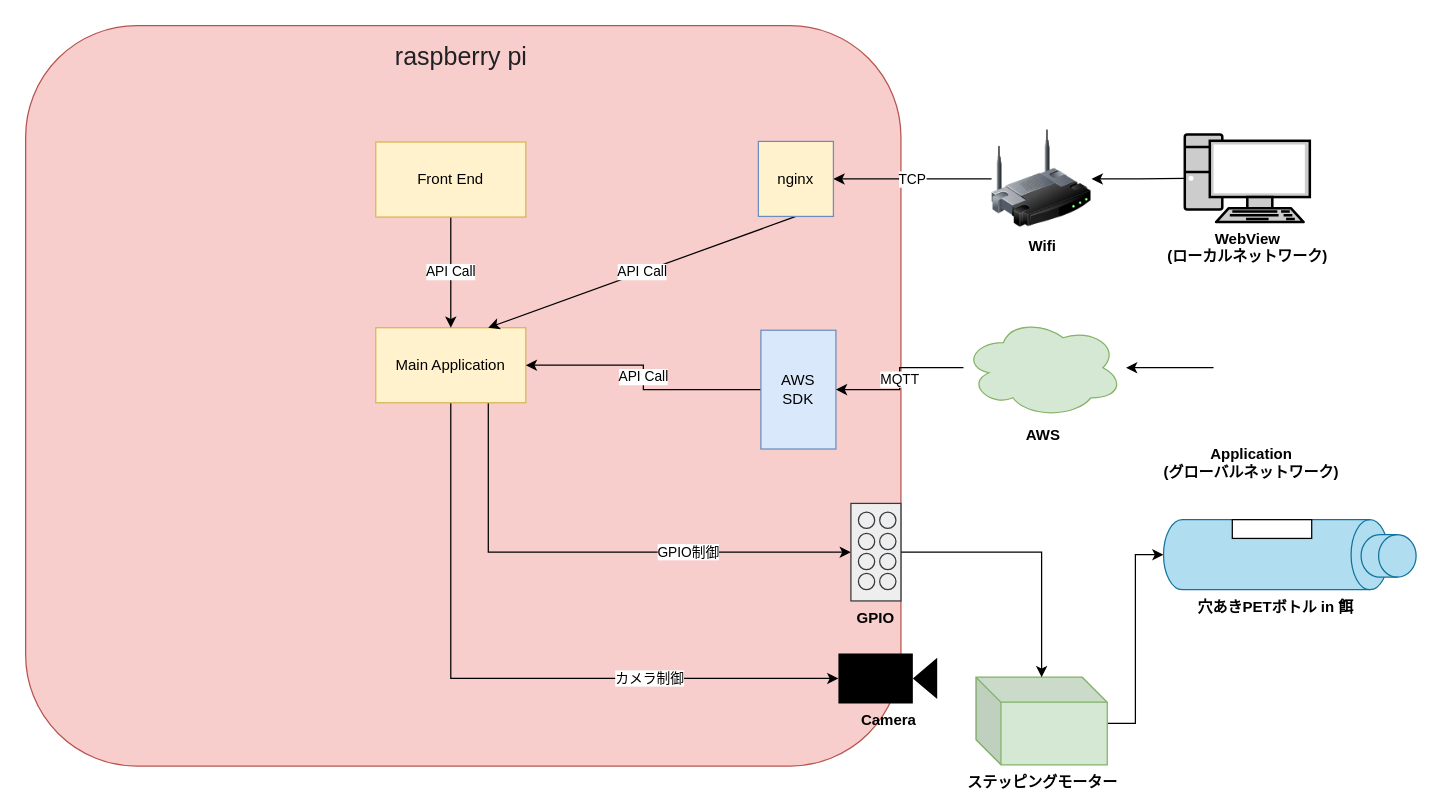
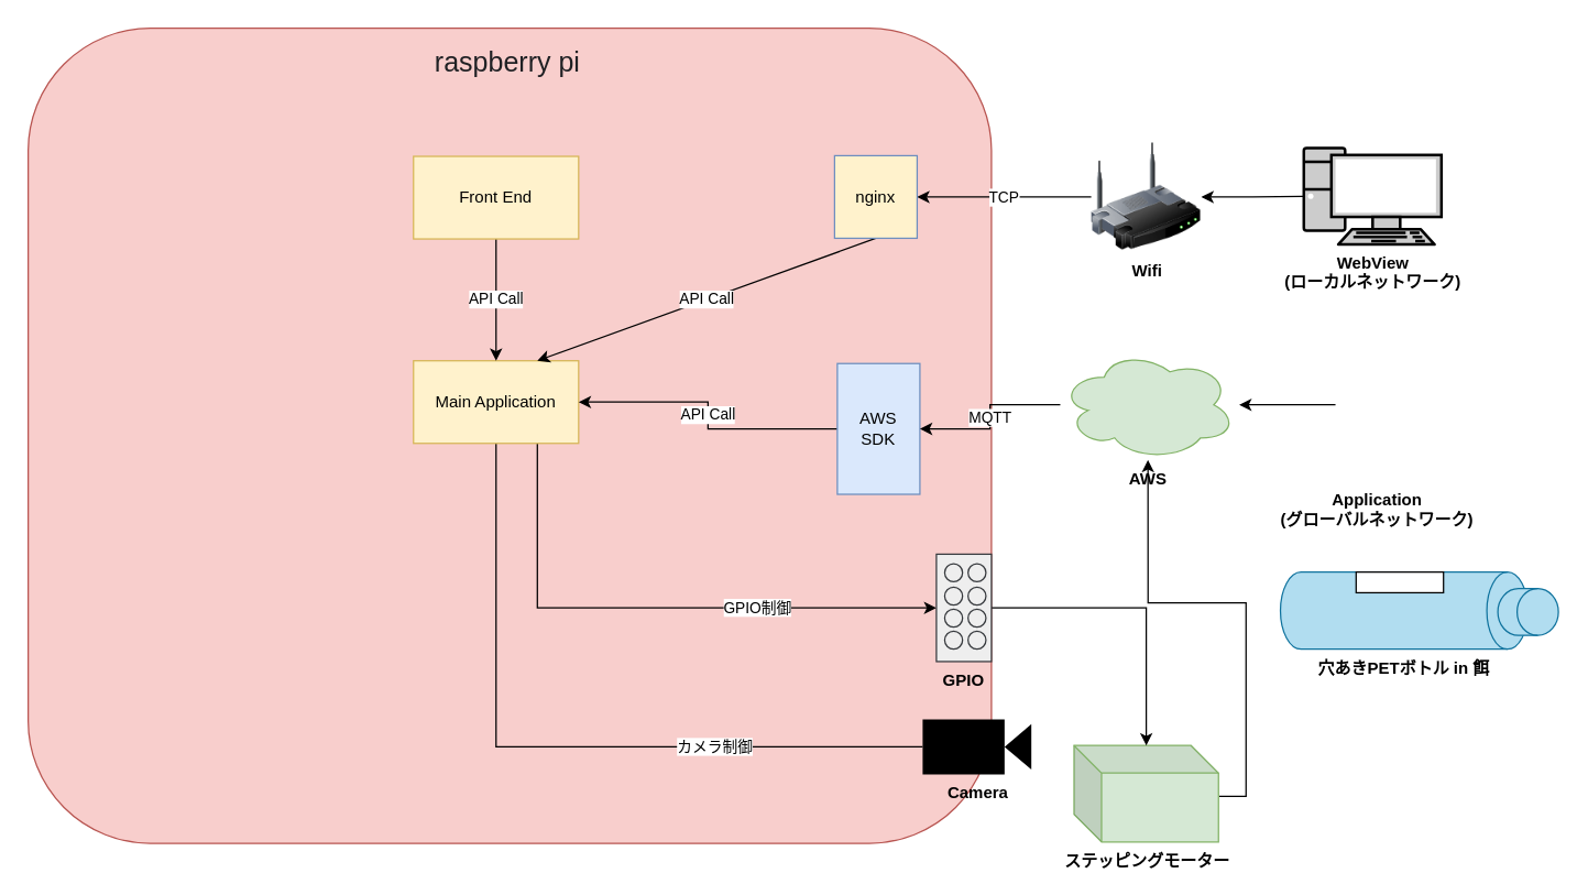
  <mxCell id="0" />
  <mxCell id="1" parent="0" />
  <mxCell id="2" value="" style="rounded=0;whiteSpace=wrap;html=1;strokeColor=none;" vertex="1" parent="1"><mxGeometry x="977" y="253.5" width="43" height="80" as="geometry" /></mxCell>
  <mxCell id="3" value="&lt;pre style=&quot;font-size: 20px; line-height: 36px; border: none; padding: 2px 0.14em 2px 0px; position: relative; margin-top: -2px; margin-bottom: -2px; resize: none; font-family: inherit; overflow: hidden; width: 270px; overflow-wrap: break-word; color: rgb(32, 33, 36);&quot; id=&quot;tw-target-text&quot; data-placeholder=&quot;翻訳&quot; class=&quot;tw-data-text tw-text-large tw-ta&quot;&gt;raspberry pi&lt;/pre&gt;" style="rounded=1;whiteSpace=wrap;html=1;fillColor=#f8cecc;strokeColor=#b85450;align=center;horizontal=1;verticalAlign=top;fontSize=20;" vertex="1" parent="1"><mxGeometry x="20" y="20" width="700" height="592" as="geometry" /></mxCell>
  <mxCell id="4" value="GPIO制御" style="edgeStyle=orthogonalEdgeStyle;rounded=0;orthogonalLoop=1;jettySize=auto;html=1;entryX=0;entryY=0.5;entryDx=0;entryDy=0;exitX=0.75;exitY=1;exitDx=0;exitDy=0;" edge="1" parent="1" source="6" target="12"><mxGeometry x="0.363" relative="1" as="geometry"><mxPoint as="offset" /></mxGeometry></mxCell>
- <mxCell id="5" value="カメラ制御" style="edgeStyle=orthogonalEdgeStyle;rounded=0;orthogonalLoop=1;jettySize=auto;html=1;exitX=0.5;exitY=1;exitDx=0;exitDy=0;entryX=0;entryY=0.5;entryDx=0;entryDy=0;entryPerimeter=0;" edge="1" parent="1" source="6" target="28"><mxGeometry x="0.429" relative="1" as="geometry"><mxPoint x="610" y="532" as="targetPoint" /><mxPoint as="offset" /></mxGeometry></mxCell>
+ <mxCell id="5" value="カメラ制御" style="edgeStyle=orthogonalEdgeStyle;rounded=0;orthogonalLoop=1;jettySize=auto;html=1;exitX=0.5;exitY=1;exitDx=0;exitDy=0;entryX=0;entryY=0.5;entryDx=0;entryDy=0;entryPerimeter=0;endArrow=none;" edge="1" parent="1" source="6" target="28"><mxGeometry x="0.429" relative="1" as="geometry"><mxPoint x="610" y="532" as="targetPoint" /><mxPoint as="offset" /></mxGeometry></mxCell>
  <mxCell id="6" value="Main Application" style="rounded=0;whiteSpace=wrap;html=1;fillColor=#fff2cc;strokeColor=#d6b656;" vertex="1" parent="1"><mxGeometry x="300" y="261.5" width="120" height="60" as="geometry" /></mxCell>
- <mxCell id="7" style="edgeStyle=orthogonalEdgeStyle;rounded=0;orthogonalLoop=1;jettySize=auto;html=1;exitX=1.004;exitY=0.527;exitDx=0;exitDy=0;exitPerimeter=0;entryX=0.5;entryY=1;entryDx=0;entryDy=0;entryPerimeter=0;" edge="1" parent="1" source="8" target="9"><mxGeometry relative="1" as="geometry" /></mxCell>
+ <mxCell id="7" style="edgeStyle=orthogonalEdgeStyle;rounded=0;orthogonalLoop=1;jettySize=auto;html=1;exitX=1.004;exitY=0.527;exitDx=0;exitDy=0;exitPerimeter=0;" edge="1" parent="1" source="8" target="21"><mxGeometry relative="1" as="geometry" /></mxCell>
  <mxCell id="8" value="ステッピングモーター" style="shape=cube;html=1;boundedLbl=1;backgroundOutline=1;darkOpacity=0.05;darkOpacity2=0.1;fillColor=#d5e8d4;strokeColor=#82b366;fontStyle=1;verticalAlign=top;labelPosition=center;verticalLabelPosition=bottom;align=center;" vertex="1" parent="1"><mxGeometry x="780" y="541" width="105" height="70" as="geometry" /></mxCell>
  <mxCell id="9" value="穴あきPETボトル in 餌" style="shape=cylinder3;whiteSpace=wrap;boundedLbl=1;backgroundOutline=1;size=15;direction=south;fillColor=#b1ddf0;strokeColor=#10739e;verticalAlign=top;fontStyle=1;html=1;labelBorderColor=none;labelBackgroundColor=none;labelPosition=center;verticalLabelPosition=bottom;align=center;" vertex="1" parent="1"><mxGeometry x="930" y="415" width="180" height="56" as="geometry" /></mxCell>
  <mxCell id="10" value="" style="rounded=0;whiteSpace=wrap;html=1;" vertex="1" parent="1"><mxGeometry x="985" y="415" width="63.5" height="15" as="geometry" /></mxCell>
  <mxCell id="11" style="edgeStyle=orthogonalEdgeStyle;rounded=0;orthogonalLoop=1;jettySize=auto;html=1;" edge="1" parent="1" source="12" target="8"><mxGeometry relative="1" as="geometry" /></mxCell>
  <mxCell id="12" value="&lt;b&gt;GPIO&lt;/b&gt;" style="rounded=0;whiteSpace=wrap;html=1;fillColor=#eeeeee;strokeColor=#36393d;verticalAlign=top;labelPosition=center;verticalLabelPosition=bottom;align=center;" vertex="1" parent="1"><mxGeometry x="680" y="402" width="40" height="78" as="geometry" /></mxCell>
  <mxCell id="13" value="TCP" style="edgeStyle=orthogonalEdgeStyle;rounded=0;orthogonalLoop=1;jettySize=auto;html=1;entryX=0;entryY=0.5;entryDx=0;entryDy=0;endArrow=none;endFill=0;startArrow=classic;startFill=1;" edge="1" parent="1" source="15" target="17"><mxGeometry relative="1" as="geometry" /></mxCell>
  <mxCell id="14" value="API Call" style="rounded=0;orthogonalLoop=1;jettySize=auto;html=1;entryX=0.75;entryY=0;entryDx=0;entryDy=0;exitX=0.5;exitY=1;exitDx=0;exitDy=0;" edge="1" parent="1" source="15" target="6"><mxGeometry relative="1" as="geometry" /></mxCell>
  <mxCell id="15" value="nginx" style="rounded=0;whiteSpace=wrap;html=1;fillColor=#fff2cc;strokeColor=#6c8ebf;" vertex="1" parent="1"><mxGeometry x="606" y="112.5" width="60" height="60" as="geometry" /></mxCell>
  <mxCell id="16" style="edgeStyle=orthogonalEdgeStyle;rounded=0;orthogonalLoop=1;jettySize=auto;html=1;exitX=1;exitY=0.5;exitDx=0;exitDy=0;entryX=0;entryY=0.5;entryDx=0;entryDy=0;endArrow=none;endFill=0;entryPerimeter=0;startArrow=classic;startFill=1;" edge="1" parent="1" source="17" target="26"><mxGeometry relative="1" as="geometry"><mxPoint x="930" y="142" as="targetPoint" /></mxGeometry></mxCell>
  <mxCell id="17" value="&lt;b&gt;Wifi&lt;/b&gt;" style="image;html=1;image=img/lib/clip_art/networking/Wireless_Router_128x128.png" vertex="1" parent="1"><mxGeometry x="792.5" y="102.5" width="80" height="80" as="geometry" /></mxCell>
  <mxCell id="18" value="API Call" style="edgeStyle=orthogonalEdgeStyle;rounded=0;orthogonalLoop=1;jettySize=auto;html=1;exitX=0;exitY=0.5;exitDx=0;exitDy=0;entryX=1;entryY=0.5;entryDx=0;entryDy=0;" edge="1" parent="1" source="19" target="6"><mxGeometry relative="1" as="geometry"><mxPoint x="370" y="417" as="targetPoint" /></mxGeometry></mxCell>
  <mxCell id="19" value="AWS&lt;br&gt;SDK" style="rounded=0;whiteSpace=wrap;html=1;fillColor=#dae8fc;strokeColor=#6c8ebf;" vertex="1" parent="1"><mxGeometry x="608" y="263.5" width="60" height="95" as="geometry" /></mxCell>
  <mxCell id="20" value="MQTT" style="edgeStyle=orthogonalEdgeStyle;rounded=0;orthogonalLoop=1;jettySize=auto;html=1;entryX=1;entryY=0.5;entryDx=0;entryDy=0;" edge="1" parent="1" source="21" target="19"><mxGeometry relative="1" as="geometry" /></mxCell>
  <mxCell id="21" value="AWS" style="ellipse;shape=cloud;whiteSpace=wrap;html=1;fillColor=#d5e8d4;strokeColor=#82b366;fontStyle=1;verticalAlign=top;labelPosition=center;verticalLabelPosition=bottom;align=center;" vertex="1" parent="1"><mxGeometry x="770" y="253.5" width="127.5" height="80" as="geometry" /></mxCell>
  <mxCell id="22" style="edgeStyle=orthogonalEdgeStyle;rounded=0;orthogonalLoop=1;jettySize=auto;html=1;exitX=0.25;exitY=0.5;exitDx=0;exitDy=0;exitPerimeter=0;" edge="1" parent="1" source="23"><mxGeometry relative="1" as="geometry"><mxPoint x="900" y="293.5" as="targetPoint" /></mxGeometry></mxCell>
  <mxCell id="23" value="&lt;b&gt;Application&lt;br&gt;(グローバルネットワーク)&lt;br&gt;&lt;/b&gt;" style="shape=image;html=1;verticalAlign=top;verticalLabelPosition=bottom;labelBackgroundColor=#ffffff;imageAspect=0;image=https://cdn4.iconfinder.com/data/icons/ionicons/512/icon-iphone-128.png" vertex="1" parent="1"><mxGeometry x="940" y="238.5" width="120" height="110" as="geometry" /></mxCell>
  <mxCell id="24" value="API Call" style="edgeStyle=orthogonalEdgeStyle;rounded=0;orthogonalLoop=1;jettySize=auto;html=1;" edge="1" parent="1" source="25" target="6"><mxGeometry relative="1" as="geometry" /></mxCell>
  <mxCell id="25" value="Front End" style="rounded=0;whiteSpace=wrap;html=1;fillColor=#fff2cc;strokeColor=#d6b656;" vertex="1" parent="1"><mxGeometry x="300" y="113" width="120" height="60" as="geometry" /></mxCell>
  <mxCell id="26" value="&lt;b&gt;&lt;font color=&quot;#000000&quot;&gt;WebView&lt;br&gt;(ローカルネットワーク)&lt;br&gt;&lt;/font&gt;&lt;/b&gt;" style="fontColor=#0066CC;verticalAlign=top;verticalLabelPosition=bottom;labelPosition=center;align=center;html=1;outlineConnect=0;fillColor=#CCCCCC;strokeColor=#000000;gradientColor=none;gradientDirection=north;strokeWidth=2;shape=mxgraph.networks.pc;" vertex="1" parent="1"><mxGeometry x="947" y="107" width="100" height="70" as="geometry" /></mxCell>
  <mxCell id="27" value="" style="shape=cylinder3;whiteSpace=wrap;boundedLbl=1;backgroundOutline=1;size=15;direction=south;verticalAlign=top;fontStyle=1;html=1;labelBorderColor=none;labelBackgroundColor=none;labelPosition=center;verticalLabelPosition=bottom;align=center;fillColor=#b1ddf0;strokeColor=#10739e;" vertex="1" parent="1"><mxGeometry x="1088" y="427" width="44" height="34" as="geometry" /></mxCell>
  <mxCell id="28" value="&lt;b&gt;Camera&lt;/b&gt;" style="shape=mxgraph.signs.tech.video_camera;html=1;pointerEvents=1;fillColor=#000000;strokeColor=none;verticalLabelPosition=bottom;verticalAlign=top;align=center;" vertex="1" parent="1"><mxGeometry x="670" y="522" width="79" height="40" as="geometry" /></mxCell>
  <mxCell id="29" value="" style="ellipse;whiteSpace=wrap;html=1;aspect=fixed;fillColor=#eeeeee;strokeColor=#36393d;" vertex="1" parent="1"><mxGeometry x="686" y="409" width="13" height="13" as="geometry" /></mxCell>
  <mxCell id="30" value="" style="ellipse;whiteSpace=wrap;html=1;aspect=fixed;fillColor=#eeeeee;strokeColor=#36393d;" vertex="1" parent="1"><mxGeometry x="703" y="409" width="13" height="13" as="geometry" /></mxCell>
  <mxCell id="31" value="" style="ellipse;whiteSpace=wrap;html=1;aspect=fixed;fillColor=#eeeeee;strokeColor=#36393d;" vertex="1" parent="1"><mxGeometry x="686" y="426" width="13" height="13" as="geometry" /></mxCell>
  <mxCell id="32" value="" style="ellipse;whiteSpace=wrap;html=1;aspect=fixed;fillColor=#eeeeee;strokeColor=#36393d;" vertex="1" parent="1"><mxGeometry x="703" y="426" width="13" height="13" as="geometry" /></mxCell>
  <mxCell id="33" value="" style="ellipse;whiteSpace=wrap;html=1;aspect=fixed;fillColor=#eeeeee;strokeColor=#36393d;" vertex="1" parent="1"><mxGeometry x="686" y="442" width="13" height="13" as="geometry" /></mxCell>
  <mxCell id="34" value="" style="ellipse;whiteSpace=wrap;html=1;aspect=fixed;fillColor=#eeeeee;strokeColor=#36393d;" vertex="1" parent="1"><mxGeometry x="703" y="442" width="13" height="13" as="geometry" /></mxCell>
  <mxCell id="35" value="" style="ellipse;whiteSpace=wrap;html=1;aspect=fixed;fillColor=#eeeeee;strokeColor=#36393d;" vertex="1" parent="1"><mxGeometry x="686" y="458" width="13" height="13" as="geometry" /></mxCell>
  <mxCell id="36" value="" style="ellipse;whiteSpace=wrap;html=1;aspect=fixed;fillColor=#eeeeee;strokeColor=#36393d;" vertex="1" parent="1"><mxGeometry x="703" y="458" width="13" height="13" as="geometry" /></mxCell>
